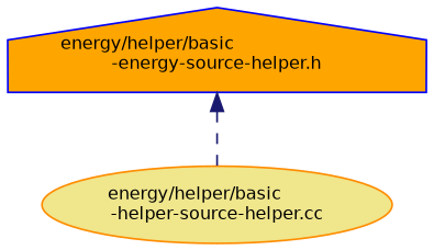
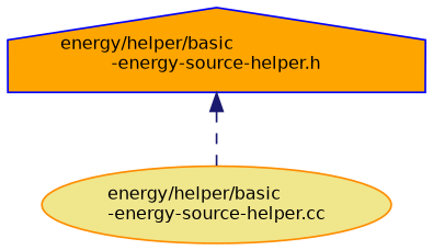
  digraph {
    node [fontname=Helvetica fontsize=10 style=filled]
    n1 [color=blue fillcolor=orange fontcolor=black height=0.2 label="energy/helper/basic\l-energy-source-helper.h" shape=house width=0.4]
-   n2 [color=darkorange fillcolor=khaki height=0.2 label="energy/helper/basic\l-helper-source-helper.cc" shape=ellipse width=0.4]
+   n2 [color=darkorange fillcolor=khaki height=0.2 label="energy/helper/basic\l-energy-source-helper.cc" shape=ellipse width=0.4]
    n1 -> n2 [color=midnightblue dir=back fontname=Helvetica fontsize=10 labelfontname=Helvetica labelfontsize=10 style=dashed]
  }
